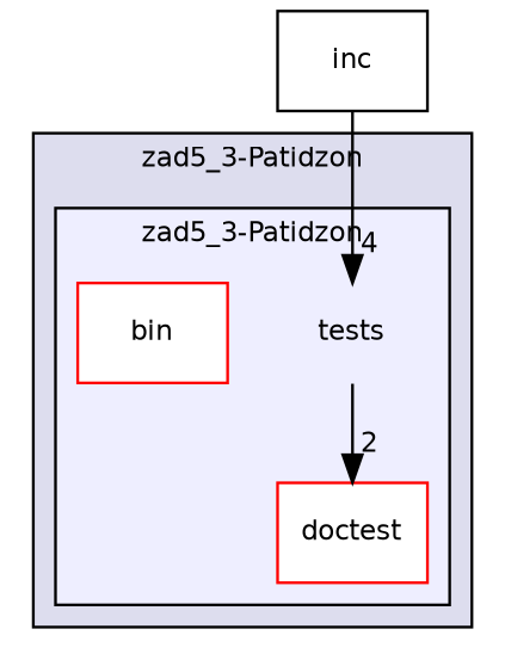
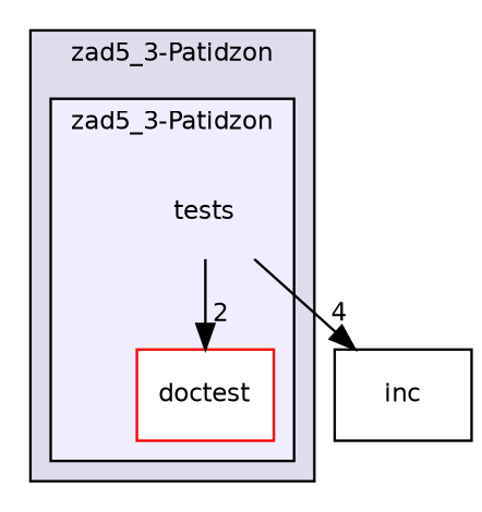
  digraph {
    compound=true
    node [color=red fontname=Helvetica fontsize=10 shape=box]
    edge [labeldistance=1.5 labelfontname=Helvetica labelfontsize=10]
    n1 [label=tests shape=plaintext]
-   n2 [fillcolor=white label=bin style=filled]
    n3 [fillcolor=white label=doctest style=filled]
    n4 [label=inc color=""]
    subgraph cluster_1 {
      bgcolor="#ddddee"
      fontname=Helvetica
      fontsize=10
      label="zad5_3-Patidzon"
      pencolor=black
      subgraph cluster_2 {
        bgcolor="#eeeeff"
        fontname=Helvetica
        fontsize=10
        label="zad5_3-Patidzon"
        pencolor=black
        n1
-       n2
        n3
      }
    }
    n1 -> n3 [headlabel=2]
-   n4 -> n1 [headlabel=4]
+   n1 -> n4 [headlabel=4]
  }
